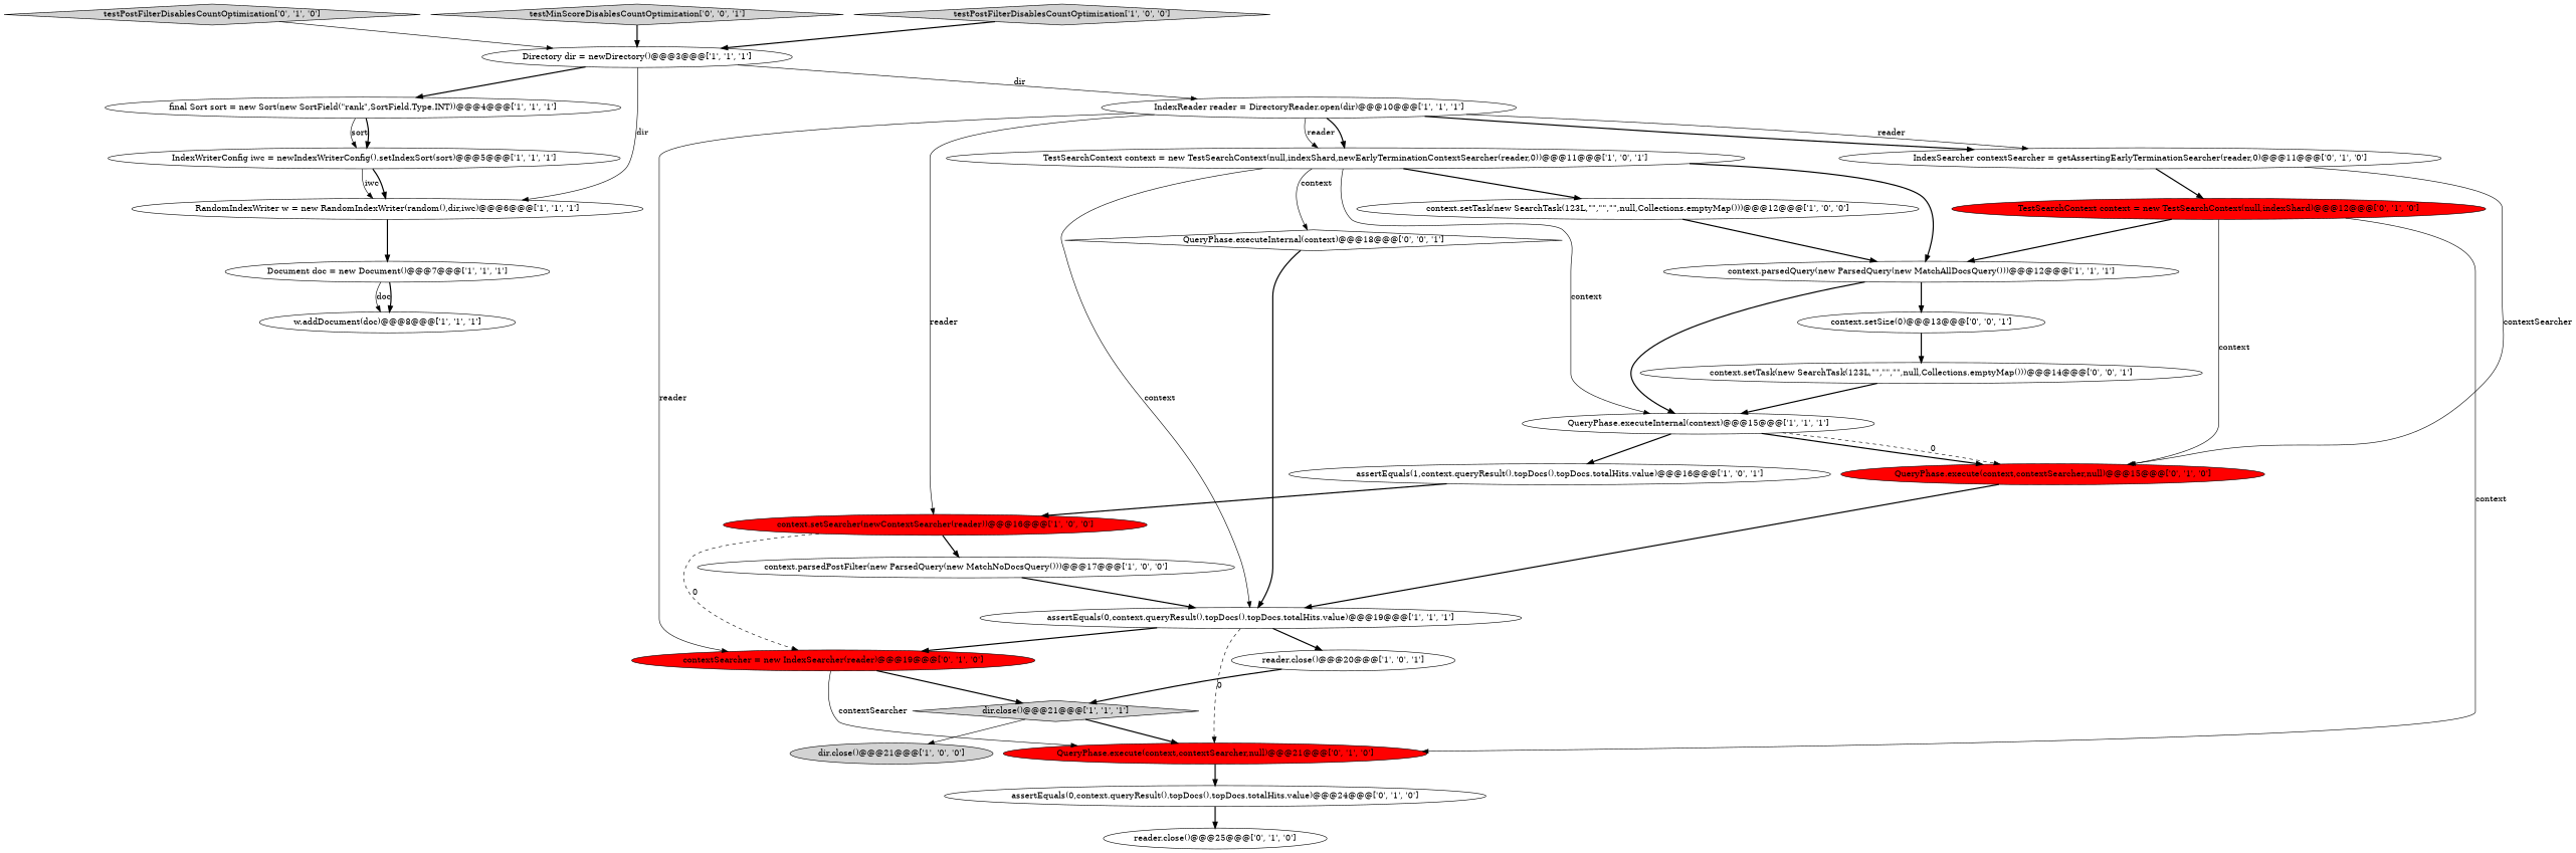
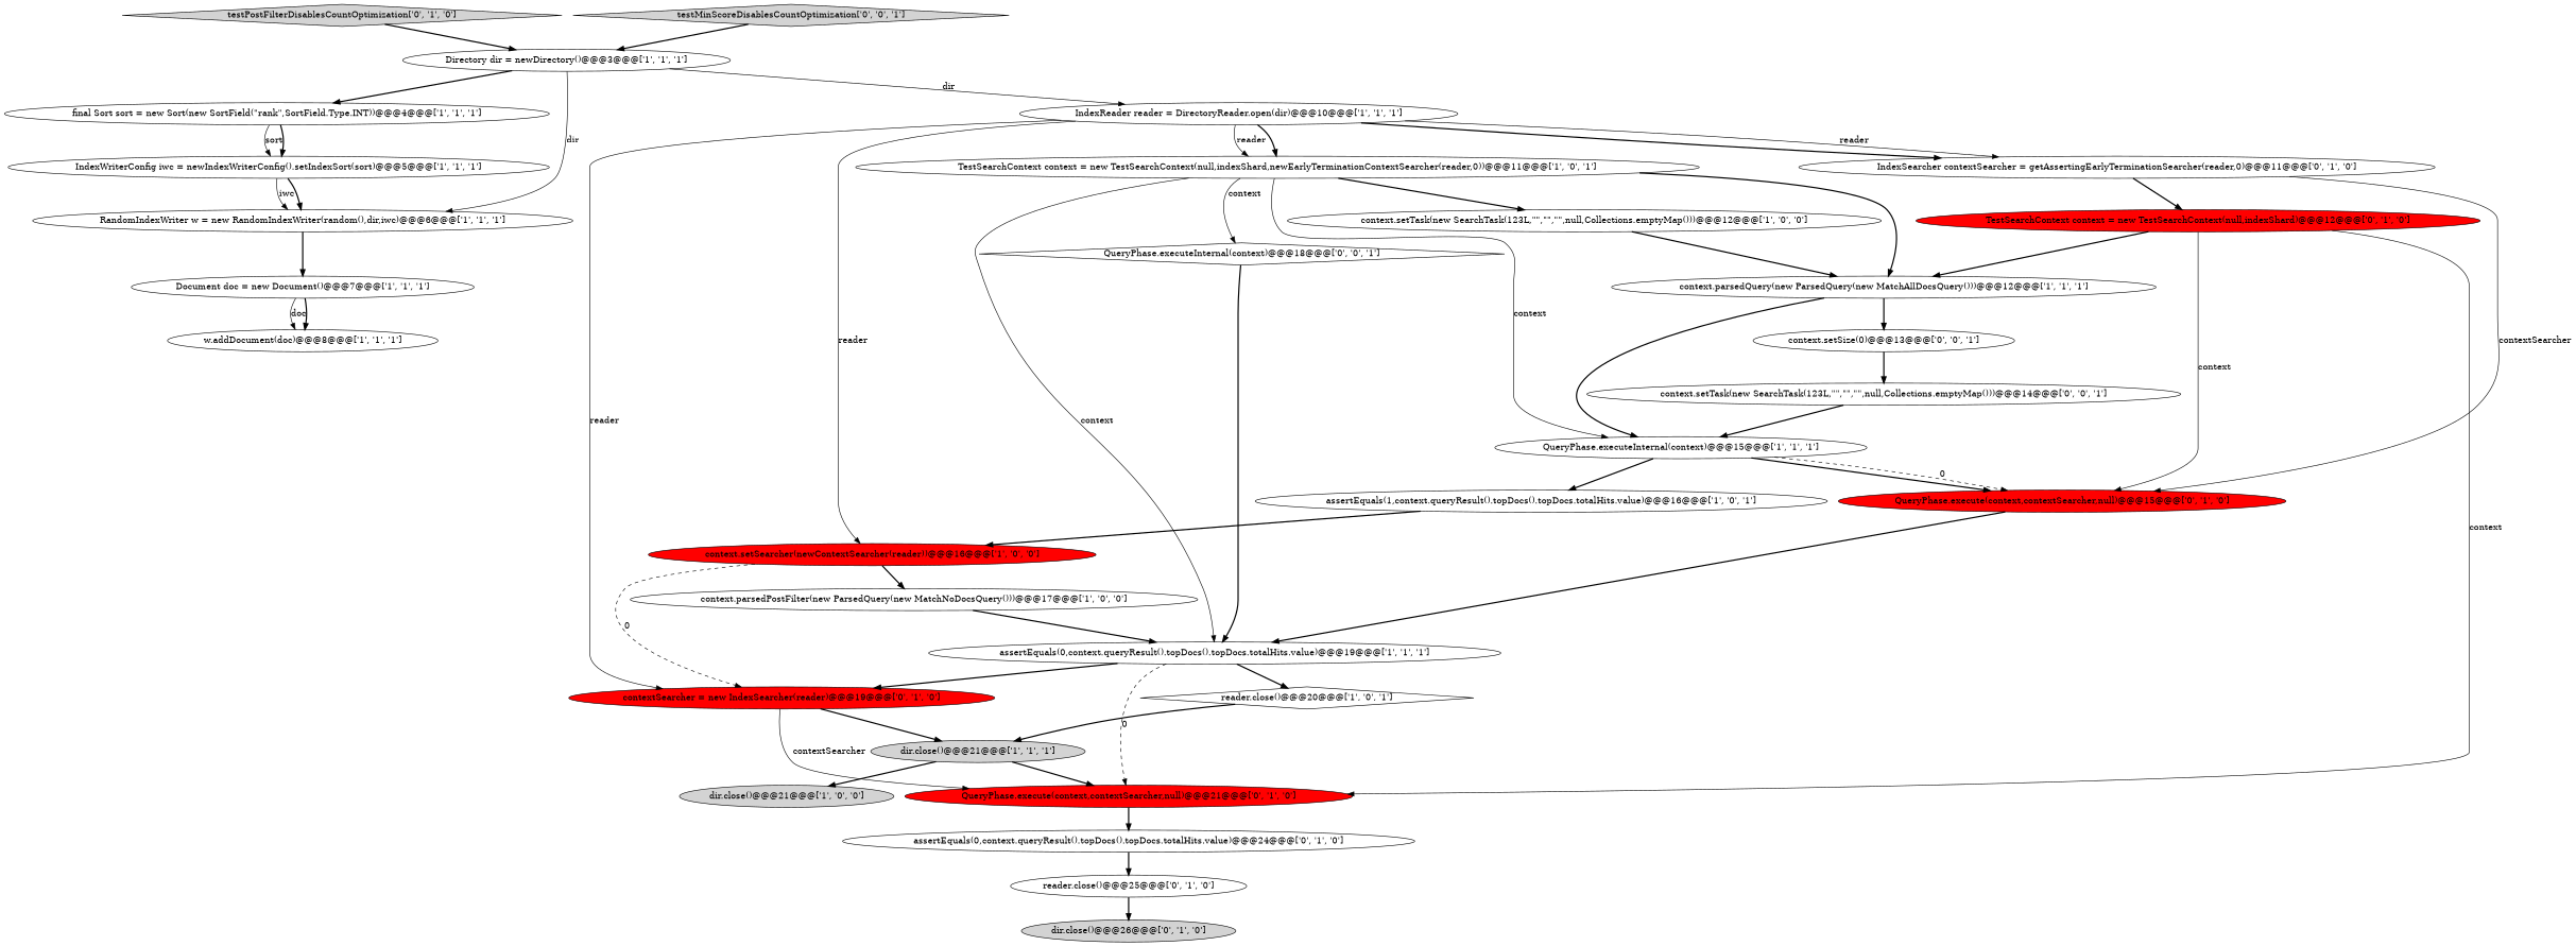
  digraph {
    node [fillcolor=white shape=ellipse style=filled]
    edge [style=bold]
    n1 [label="Document doc = new Document()@@@7@@@['1', '1', '1']"]
    n2 [label="w.addDocument(doc)@@@8@@@['1', '1', '1']"]
    n3 [label="final Sort sort = new Sort(new SortField(\"rank\",SortField.Type.INT))@@@4@@@['1', '1', '1']"]
    n4 [label="IndexWriterConfig iwc = newIndexWriterConfig().setIndexSort(sort)@@@5@@@['1', '1', '1']"]
    n5 [label="RandomIndexWriter w = new RandomIndexWriter(random(),dir,iwc)@@@6@@@['1', '1', '1']"]
    n6 [label="assertEquals(0,context.queryResult().topDocs().topDocs.totalHits.value)@@@19@@@['1', '1', '1']"]
    n7 [fillcolor=red label="contextSearcher = new IndexSearcher(reader)@@@19@@@['0', '1', '0']"]
    n8 [fillcolor=red label="QueryPhase.execute(context,contextSearcher,null)@@@21@@@['0', '1', '0']"]
-   n9 [label="reader.close()@@@20@@@['1', '0', '1']"]
-   n10 [fillcolor=lightgray label="dir.close()@@@21@@@['1', '1', '1']" shape=diamond]
+   n9 [label="reader.close()@@@20@@@['1', '0', '1']" shape=diamond]
+   n10 [fillcolor=lightgray label="dir.close()@@@21@@@['1', '1', '1']"]
    n11 [label="assertEquals(0,context.queryResult().topDocs().topDocs.totalHits.value)@@@24@@@['0', '1', '0']"]
    n12 [label="context.setTask(new SearchTask(123L,\"\",\"\",\"\",null,Collections.emptyMap()))@@@14@@@['0', '0', '1']"]
    n13 [label="QueryPhase.executeInternal(context)@@@15@@@['1', '1', '1']"]
    n14 [fillcolor=red label="QueryPhase.execute(context,contextSearcher,null)@@@15@@@['0', '1', '0']"]
    n15 [label="assertEquals(1,context.queryResult().topDocs().topDocs.totalHits.value)@@@16@@@['1', '0', '1']"]
    n16 [label="QueryPhase.executeInternal(context)@@@18@@@['0', '0', '1']" shape=diamond]
    n17 [fillcolor=lightgray label="testPostFilterDisablesCountOptimization['0', '1', '0']" shape=diamond]
    n18 [label="Directory dir = newDirectory()@@@3@@@['1', '1', '1']"]
    n19 [label="IndexReader reader = DirectoryReader.open(dir)@@@10@@@['1', '1', '1']"]
    n20 [label="TestSearchContext context = new TestSearchContext(null,indexShard,newEarlyTerminationContextSearcher(reader,0))@@@11@@@['1', '0', '1']"]
    n21 [label="context.setTask(new SearchTask(123L,\"\",\"\",\"\",null,Collections.emptyMap()))@@@12@@@['1', '0', '0']"]
    n22 [label="context.parsedQuery(new ParsedQuery(new MatchAllDocsQuery()))@@@12@@@['1', '1', '1']"]
    n23 [label="context.setSize(0)@@@13@@@['0', '0', '1']"]
    n24 [fillcolor=lightgray label="dir.close()@@@21@@@['1', '0', '0']"]
    n25 [label="reader.close()@@@25@@@['0', '1', '0']"]
    n26 [fillcolor=red label="context.setSearcher(newContextSearcher(reader))@@@16@@@['1', '0', '0']"]
    n27 [label="IndexSearcher contextSearcher = getAssertingEarlyTerminationSearcher(reader,0)@@@11@@@['0', '1', '0']"]
    n28 [label="context.parsedPostFilter(new ParsedQuery(new MatchNoDocsQuery()))@@@17@@@['1', '0', '0']"]
    n29 [fillcolor=red label="TestSearchContext context = new TestSearchContext(null,indexShard)@@@12@@@['0', '1', '0']"]
+   n30 [fillcolor=lightgray label="dir.close()@@@26@@@['0', '1', '0']"]
    n31 [fillcolor=lightgray label="testMinScoreDisablesCountOptimization['0', '0', '1']" shape=diamond]
-   n32 [fillcolor=lightgray label="testPostFilterDisablesCountOptimization['1', '0', '0']" shape=diamond]
    n1 -> n2 [label=doc style=solid]
    n1 -> n2
    n3 -> n4 [label=sort style=solid]
    n3 -> n4
    n4 -> n5 [label=iwc style=solid]
    n4 -> n5
    n5 -> n1
    n6 -> n7
    n6 -> n8 [label=0 style=dashed]
    n6 -> n9
    n7 -> n8 [label=contextSearcher style=solid]
    n7 -> n10
    n8 -> n11
    n9 -> n10
    n10 -> n8
-   n10 -> n24 [style=solid]
+   n10 -> n24
    n11 -> n25
    n12 -> n13
    n13 -> n14
    n13 -> n14 [label=0 style=dashed]
    n13 -> n15
    n14 -> n6
    n15 -> n26
    n16 -> n6
-   n17 -> n18 [style=solid]
+   n17 -> n18
    n18 -> n3
    n18 -> n5 [label=dir style=solid]
    n18 -> n19 [label=dir style=solid]
    n19 -> n7 [label=reader style=solid]
    n19 -> n20
    n19 -> n20 [label=reader style=solid]
    n19 -> n26 [label=reader style=solid]
    n19 -> n27 [label=reader style=solid]
    n19 -> n27
    n20 -> n6 [label=context style=solid]
    n20 -> n13 [label=context style=solid]
    n20 -> n16 [label=context style=solid]
    n20 -> n21
    n20 -> n22
    n21 -> n22
    n22 -> n13
    n22 -> n23
    n23 -> n12
+   n25 -> n30
    n26 -> n7 [label=0 style=dashed]
    n26 -> n28
    n27 -> n14 [label=contextSearcher style=solid]
    n27 -> n29
    n28 -> n6
    n29 -> n8 [label=context style=solid]
    n29 -> n14 [label=context style=solid]
    n29 -> n22
    n31 -> n18
-   n32 -> n18
  }
